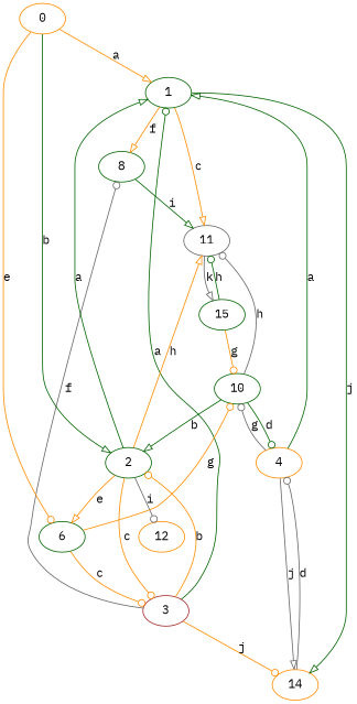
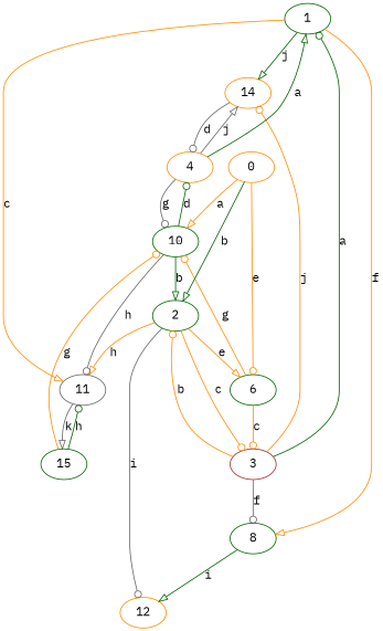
  strict digraph {
    fontname="IBM Plex Mono"
    node [color=darkgreen fontname="IBM Plex Mono"]
    edge [arrowhead=odot color=darkorange fontname="IBM Plex Mono"]
    1
    8
    14 [color=darkorange]
    11 [color=gray40]
    3 [color=brown]
    2
    12 [color=darkorange]
    4 [color=darkorange]
    6
    10
    15
    0 [color=darkorange]
    1 -> 8 [arrowhead=onormal label=f]
    1 -> 14 [arrowhead=onormal color=darkgreen label=j]
    1 -> 11 [arrowhead=onormal label=c]
-   8 -> 11 [arrowhead=onormal color=darkgreen label=i]
+   8 -> 12 [arrowhead=onormal color=darkgreen label=i]
    14 -> 4 [color=gray40 label=d]
    11 -> 15 [arrowhead=onormal color=gray40 label=k]
    3 -> 1 [color=darkgreen label=a]
    3 -> 8 [color=gray40 label=f]
    3 -> 14 [label=j]
    3 -> 2 [label=b]
-   2 -> 1 [arrowhead=onormal color=darkgreen label=a]
    2 -> 11 [arrowhead=onormal label=h]
    2 -> 3 [label=c]
    2 -> 12 [color=gray40 label=i]
    2 -> 6 [arrowhead=onormal label=e]
    4 -> 1 [arrowhead=onormal color=darkgreen label=a]
    4 -> 14 [arrowhead=onormal color=gray40 label=j]
    4 -> 10 [color=gray40 label=g]
    6 -> 3 [label=c]
    6 -> 10 [label=g]
    10 -> 11 [color=gray40 label=h]
    10 -> 2 [arrowhead=onormal color=darkgreen label=b]
    10 -> 4 [color=darkgreen label=d]
    15 -> 11 [color=darkgreen label=h]
    15 -> 10 [label=g]
-   0 -> 1 [arrowhead=onormal label=a]
+   0 -> 10 [arrowhead=onormal label=a]
    0 -> 2 [arrowhead=onormal color=darkgreen label=b]
    0 -> 6 [label=e]
  }
